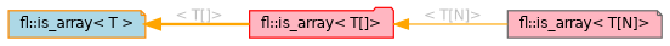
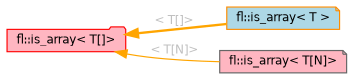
  digraph {
    rankdir=LR
    node [fillcolor=lightpink fontname=Helvetica fontsize=10 shape=note style=filled]
    edge [color=orange dir=back fontcolor=grey fontname=Helvetica fontsize=10 labelfontname=Helvetica labelfontsize=10]
    n1 [color=darkorange fillcolor=lightblue fontcolor=black height=0.2 label="fl::is_array\< T \>" width=0.4]
    n2 [color=red height=0.2 label="fl::is_array\< T[]\>" shape=folder width=0.4]
    n3 [color=gray40 height=0.2 label="fl::is_array\< T[N]\>" width=0.4]
-   n1 -> n2 [label=" \< T[]\>" style=bold]
+   n2 -> n1 [label=" \< T[]\>" style=bold]
    n2 -> n3 [label=" \< T[N]\>" style=solid]
  }
